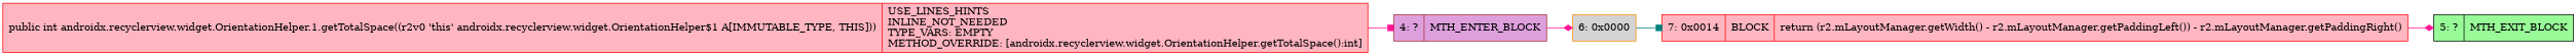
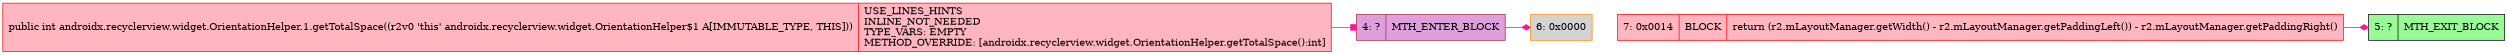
  digraph {
    rankdir=LR
    node [color=red fillcolor=lightpink shape=record style=filled]
    edge [arrowhead=diamond color=deeppink]
    n1 [color=brown fillcolor=plum label="{4\:\ ?|MTH_ENTER_BLOCK\l}"]
    n2 [color=darkorange fillcolor=lightgrey label="{6\:\ 0x0000}"]
    n3 [label="{7\:\ 0x0014|BLOCK\l|return (r2.mLayoutManager.getWidth() \- r2.mLayoutManager.getPaddingLeft()) \- r2.mLayoutManager.getPaddingRight()\l}"]
    n4 [color=black fillcolor=palegreen label="{5\:\ ?|MTH_EXIT_BLOCK\l}"]
    n5 [label="{public int androidx.recyclerview.widget.OrientationHelper.1.getTotalSpace((r2v0 'this' androidx.recyclerview.widget.OrientationHelper$1 A[IMMUTABLE_TYPE, THIS]))  | USE_LINES_HINTS\lINLINE_NOT_NEEDED\lTYPE_VARS: EMPTY\lMETHOD_OVERRIDE: [androidx.recyclerview.widget.OrientationHelper.getTotalSpace():int]\l}"]
    n1 -> n2
-   n2 -> n3 [arrowhead=box color=teal]
    n3 -> n4
    n5 -> n1 [arrowhead=box]
  }
